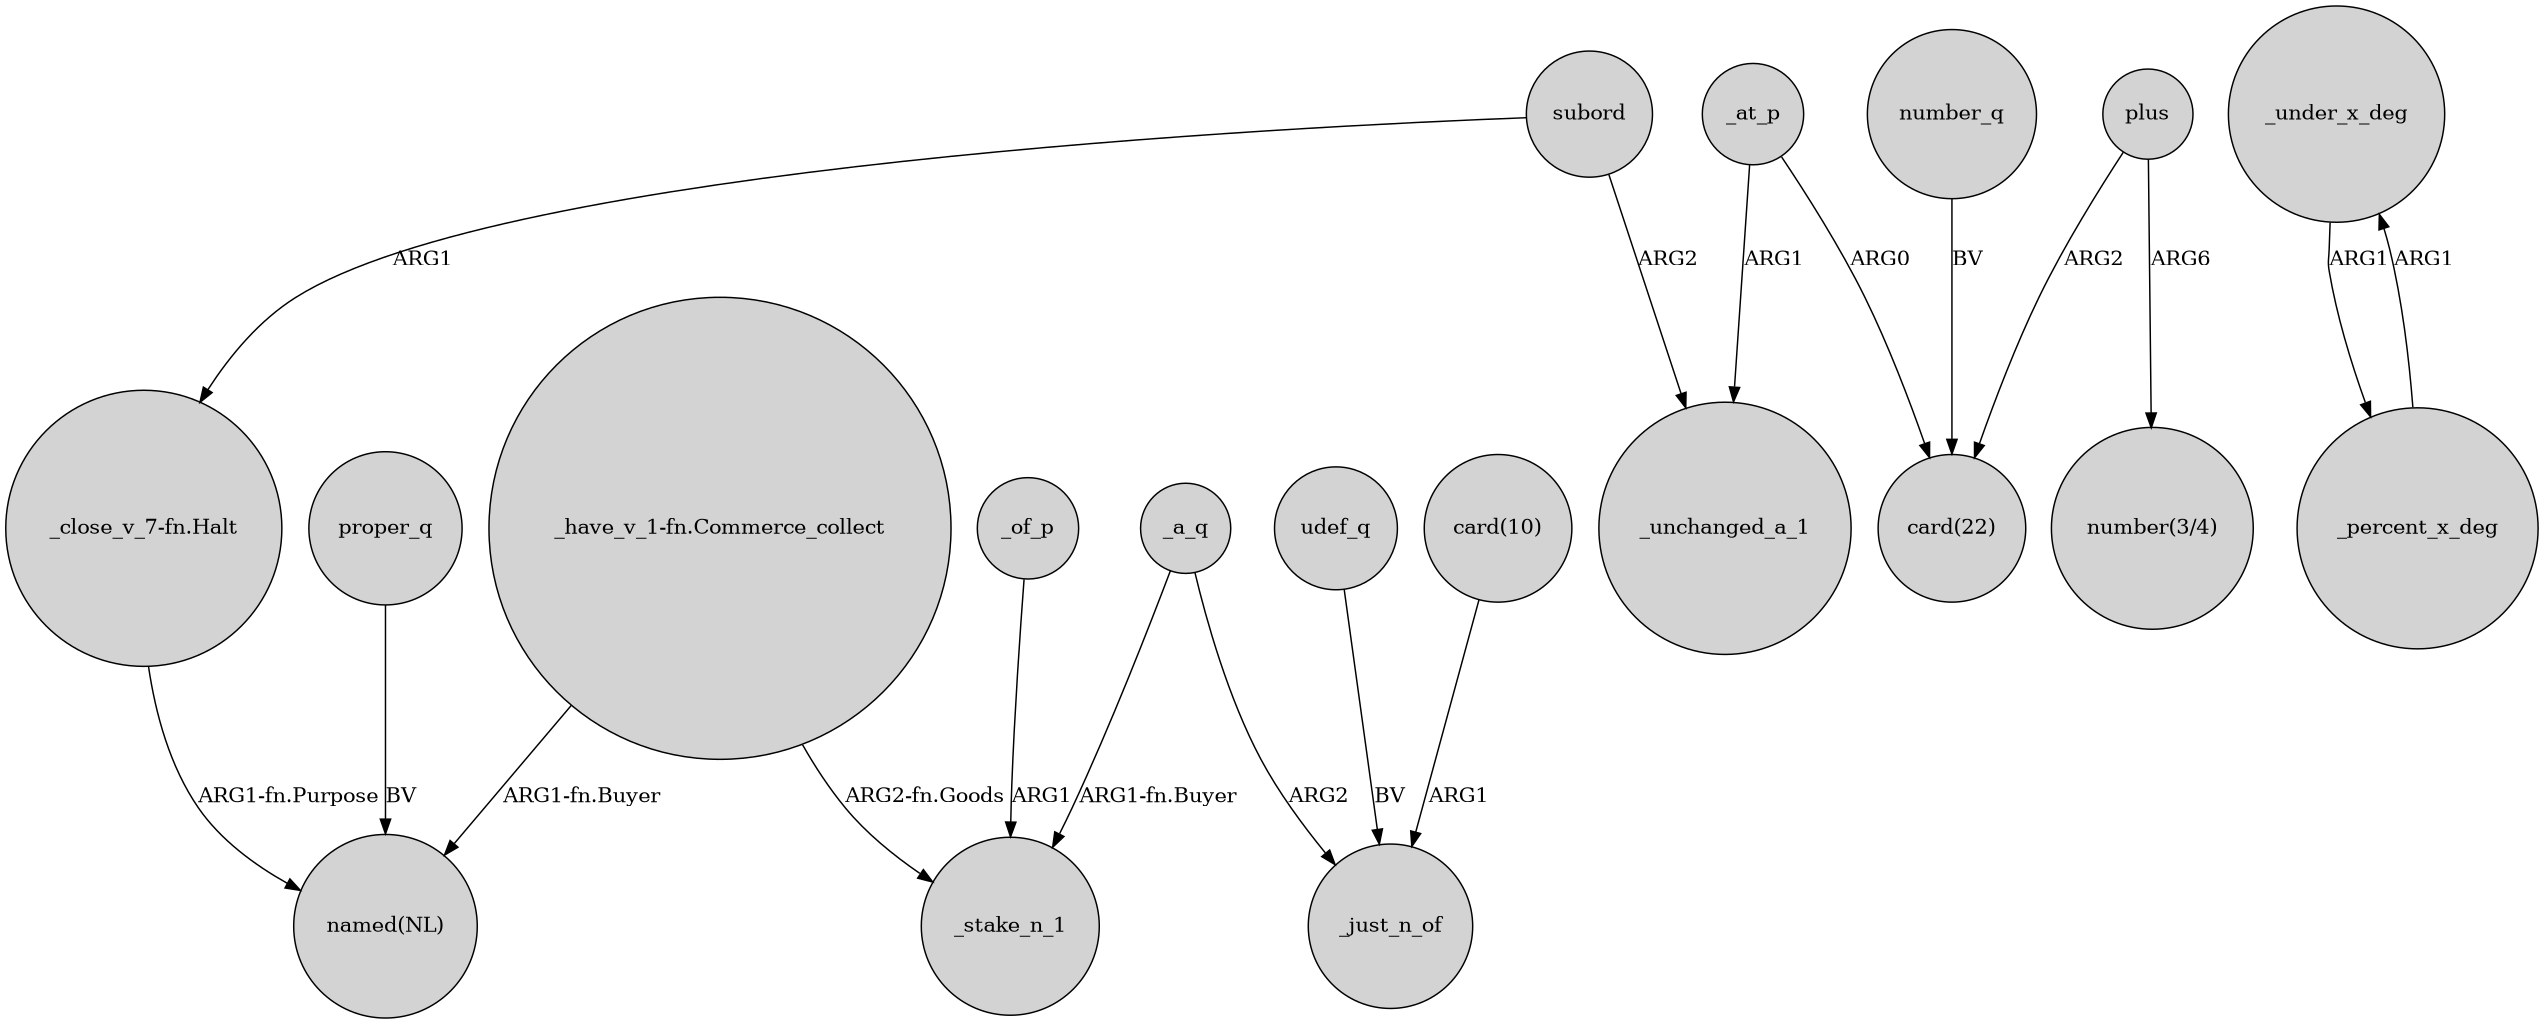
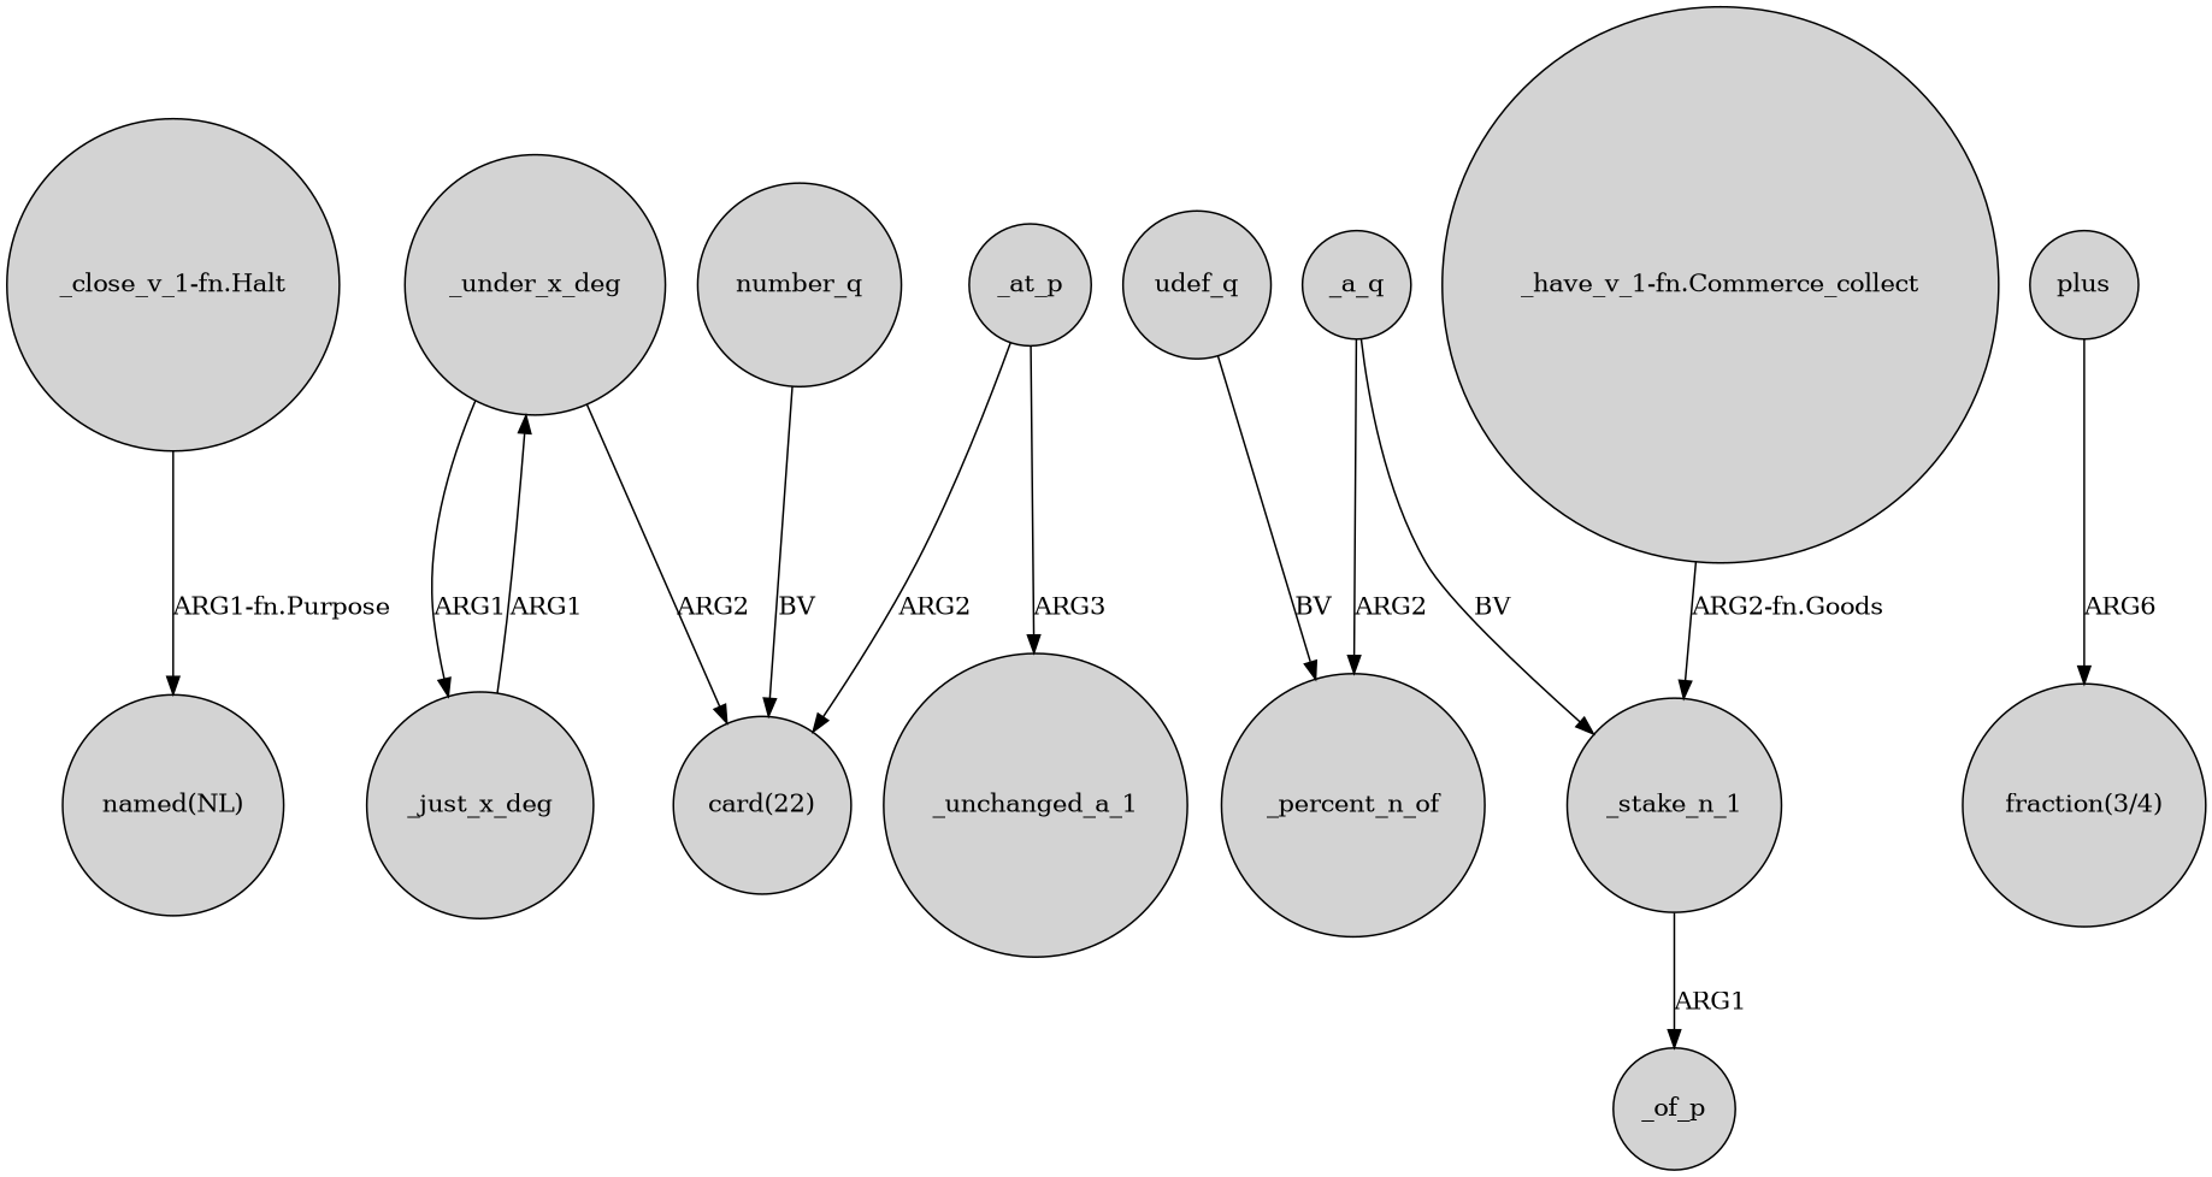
  digraph {
    node [shape=circle style=filled]
-   proper_q
    "named(NL)"
    _under_x_deg
-   _just_x_deg [label=_percent_x_deg]
+   _just_x_deg
    udef_q
-   _percent_n_of [label=_just_n_of]
+   _percent_n_of
    plus
    "card(22)"
-   "fraction(3/4)" [label="number(3/4)"]
+   "fraction(3/4)"
    _at_p
    _unchanged_a_1
-   "card(10)"
    "_have_v_1-fn.Commerce_collect"
    _stake_n_1
-   subord
-   "_close_v_1-fn.Halt" [label="_close_v_7-fn.Halt"]
+   "_close_v_1-fn.Halt"
    number_q
    _of_p
    _a_q
-   proper_q -> "named(NL)" [label=BV]
    _under_x_deg -> _just_x_deg [label=ARG1]
    _just_x_deg -> _under_x_deg [label=ARG1]
    udef_q -> _percent_n_of [label=BV]
-   plus -> "card(22)" [label=ARG2]
+   _under_x_deg -> "card(22)" [label=ARG2]
    plus -> "fraction(3/4)" [label=ARG6]
-   _at_p -> "card(22)" [label=ARG0]
-   _at_p -> _unchanged_a_1 [label=ARG1]
-   "card(10)" -> _percent_n_of [label=ARG1]
-   "_have_v_1-fn.Commerce_collect" -> "named(NL)" [label="ARG1-fn.Buyer"]
+   _at_p -> "card(22)" [label=ARG2]
+   _at_p -> _unchanged_a_1 [label=ARG3]
    "_have_v_1-fn.Commerce_collect" -> _stake_n_1 [label="ARG2-fn.Goods"]
-   subord -> _unchanged_a_1 [label=ARG2]
-   subord -> "_close_v_1-fn.Halt" [label=ARG1]
    "_close_v_1-fn.Halt" -> "named(NL)" [label="ARG1-fn.Purpose"]
    number_q -> "card(22)" [label=BV]
-   _of_p -> _stake_n_1 [label=ARG1]
+   _stake_n_1 -> _of_p [label=ARG1]
    _a_q -> _percent_n_of [label=ARG2]
-   _a_q -> _stake_n_1 [label="ARG1-fn.Buyer"]
+   _a_q -> _stake_n_1 [label=BV]
  }
